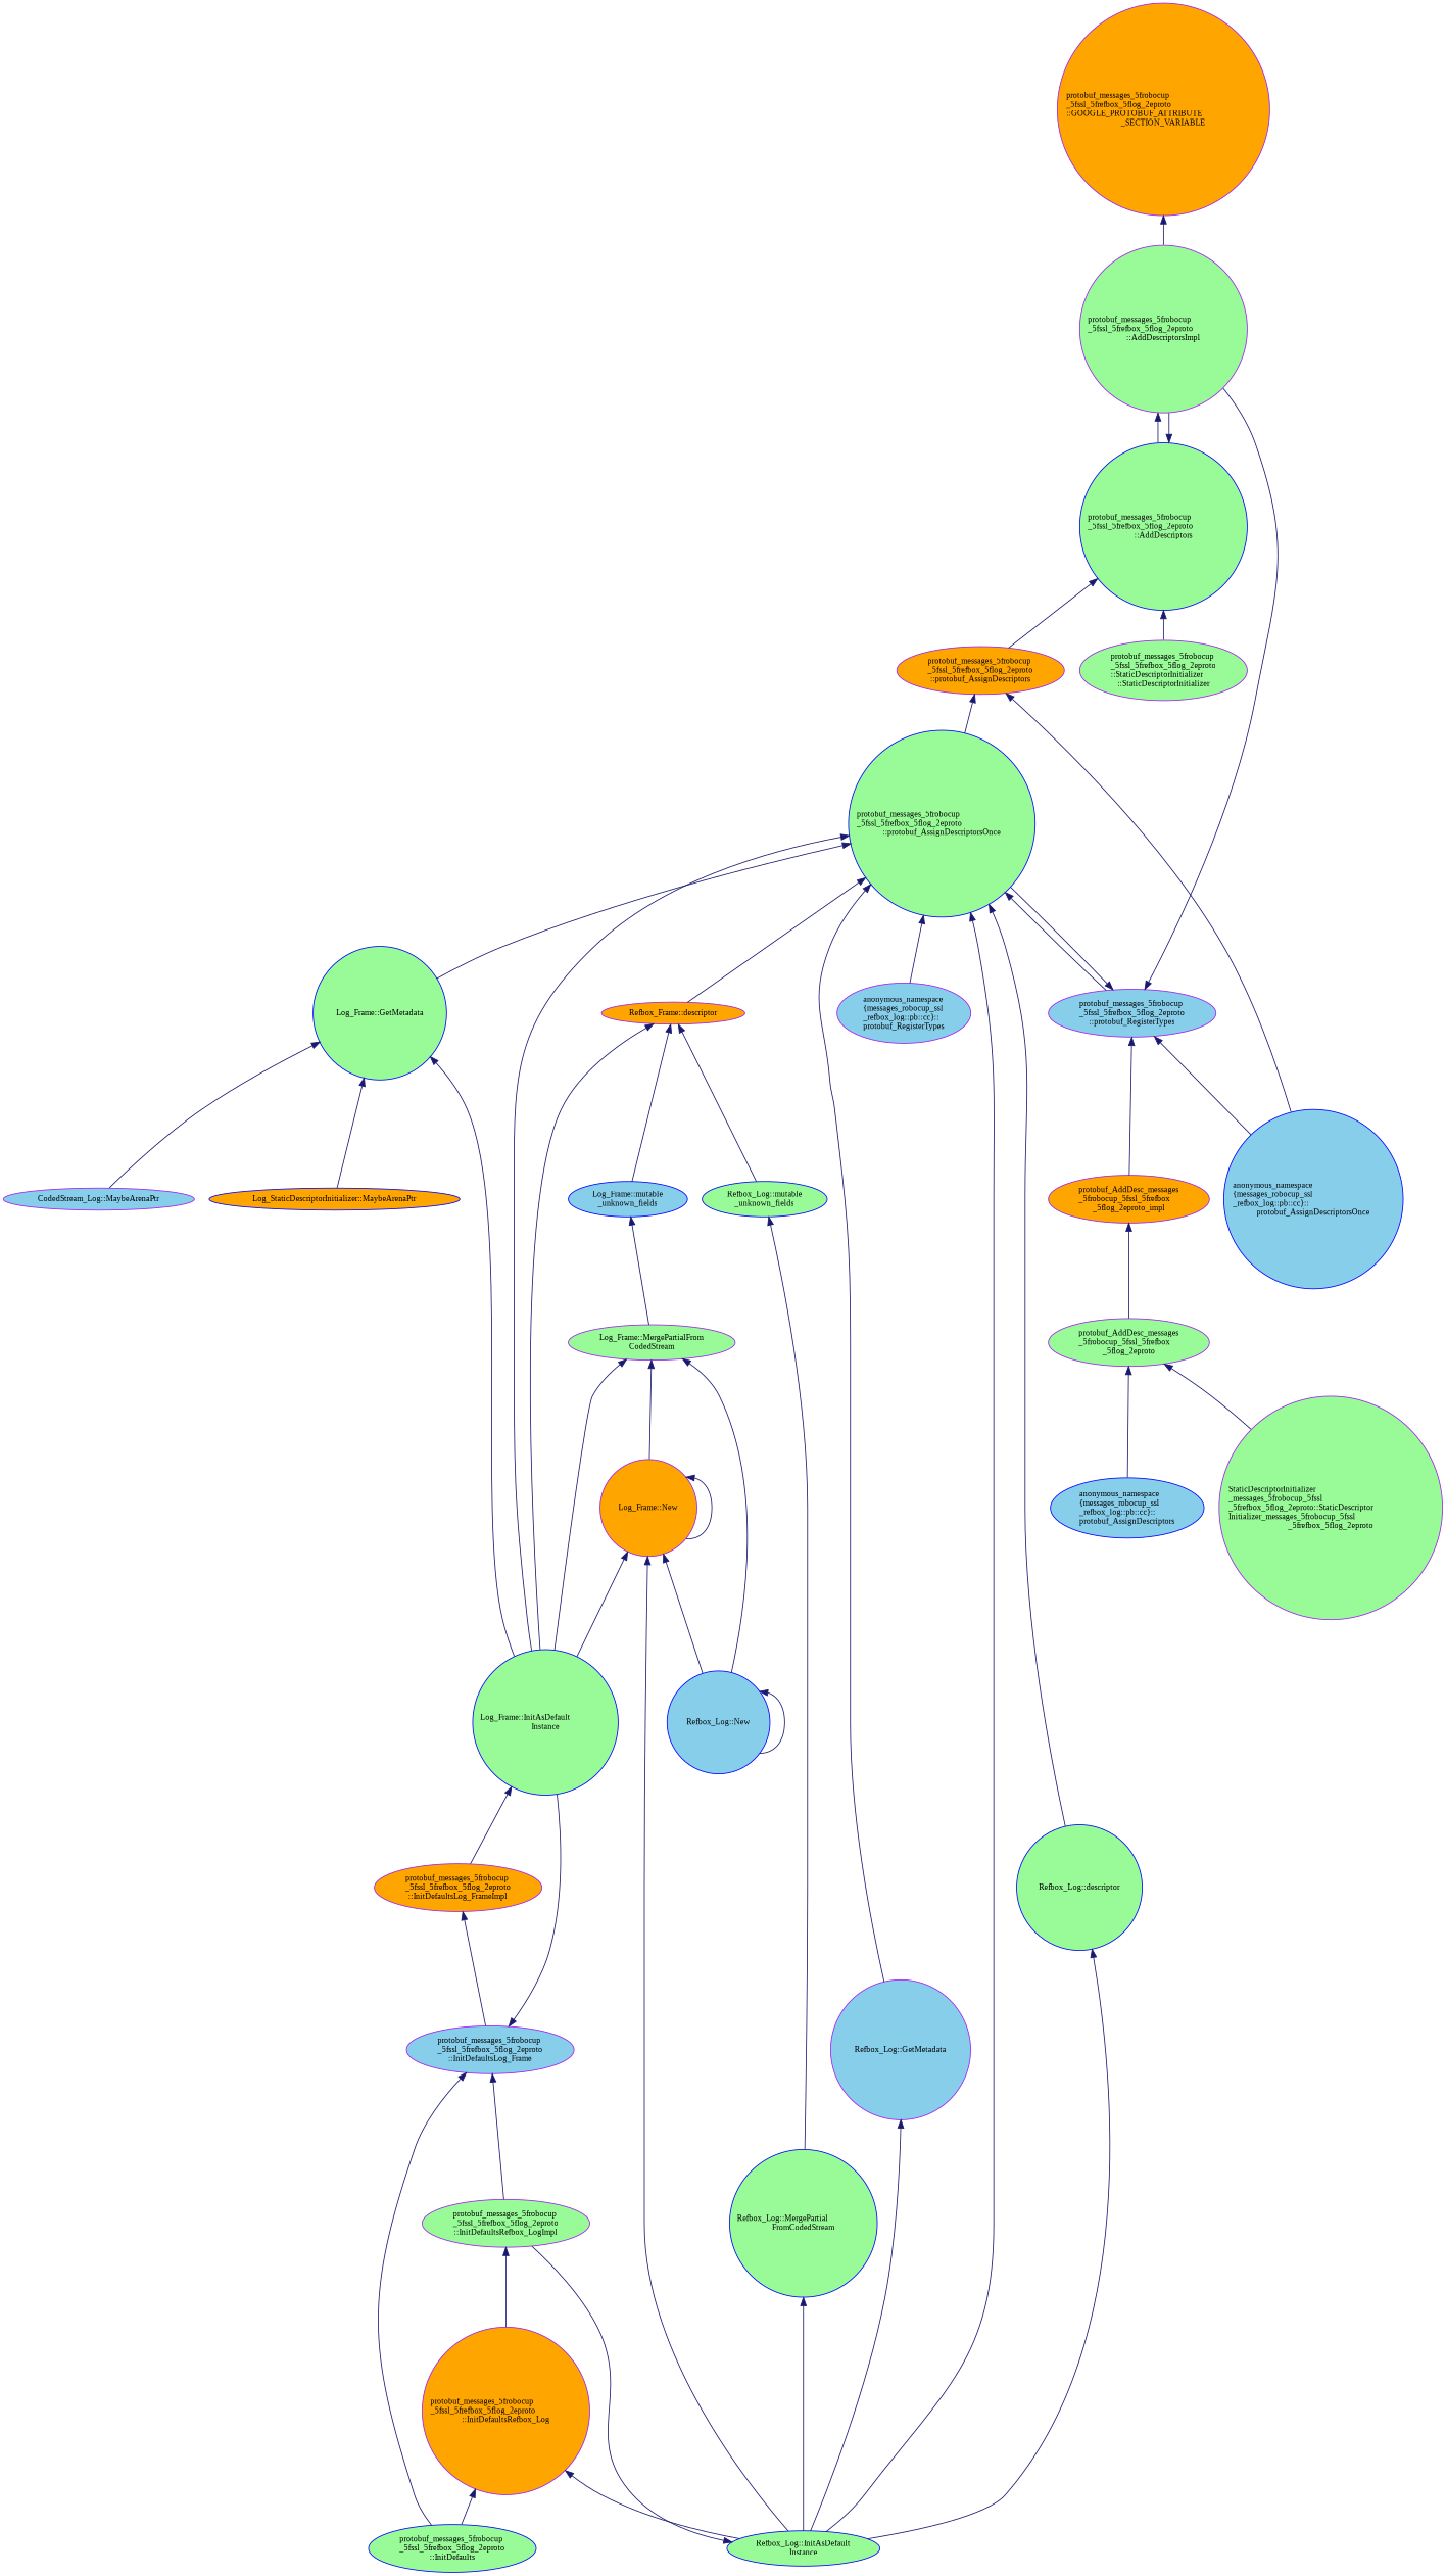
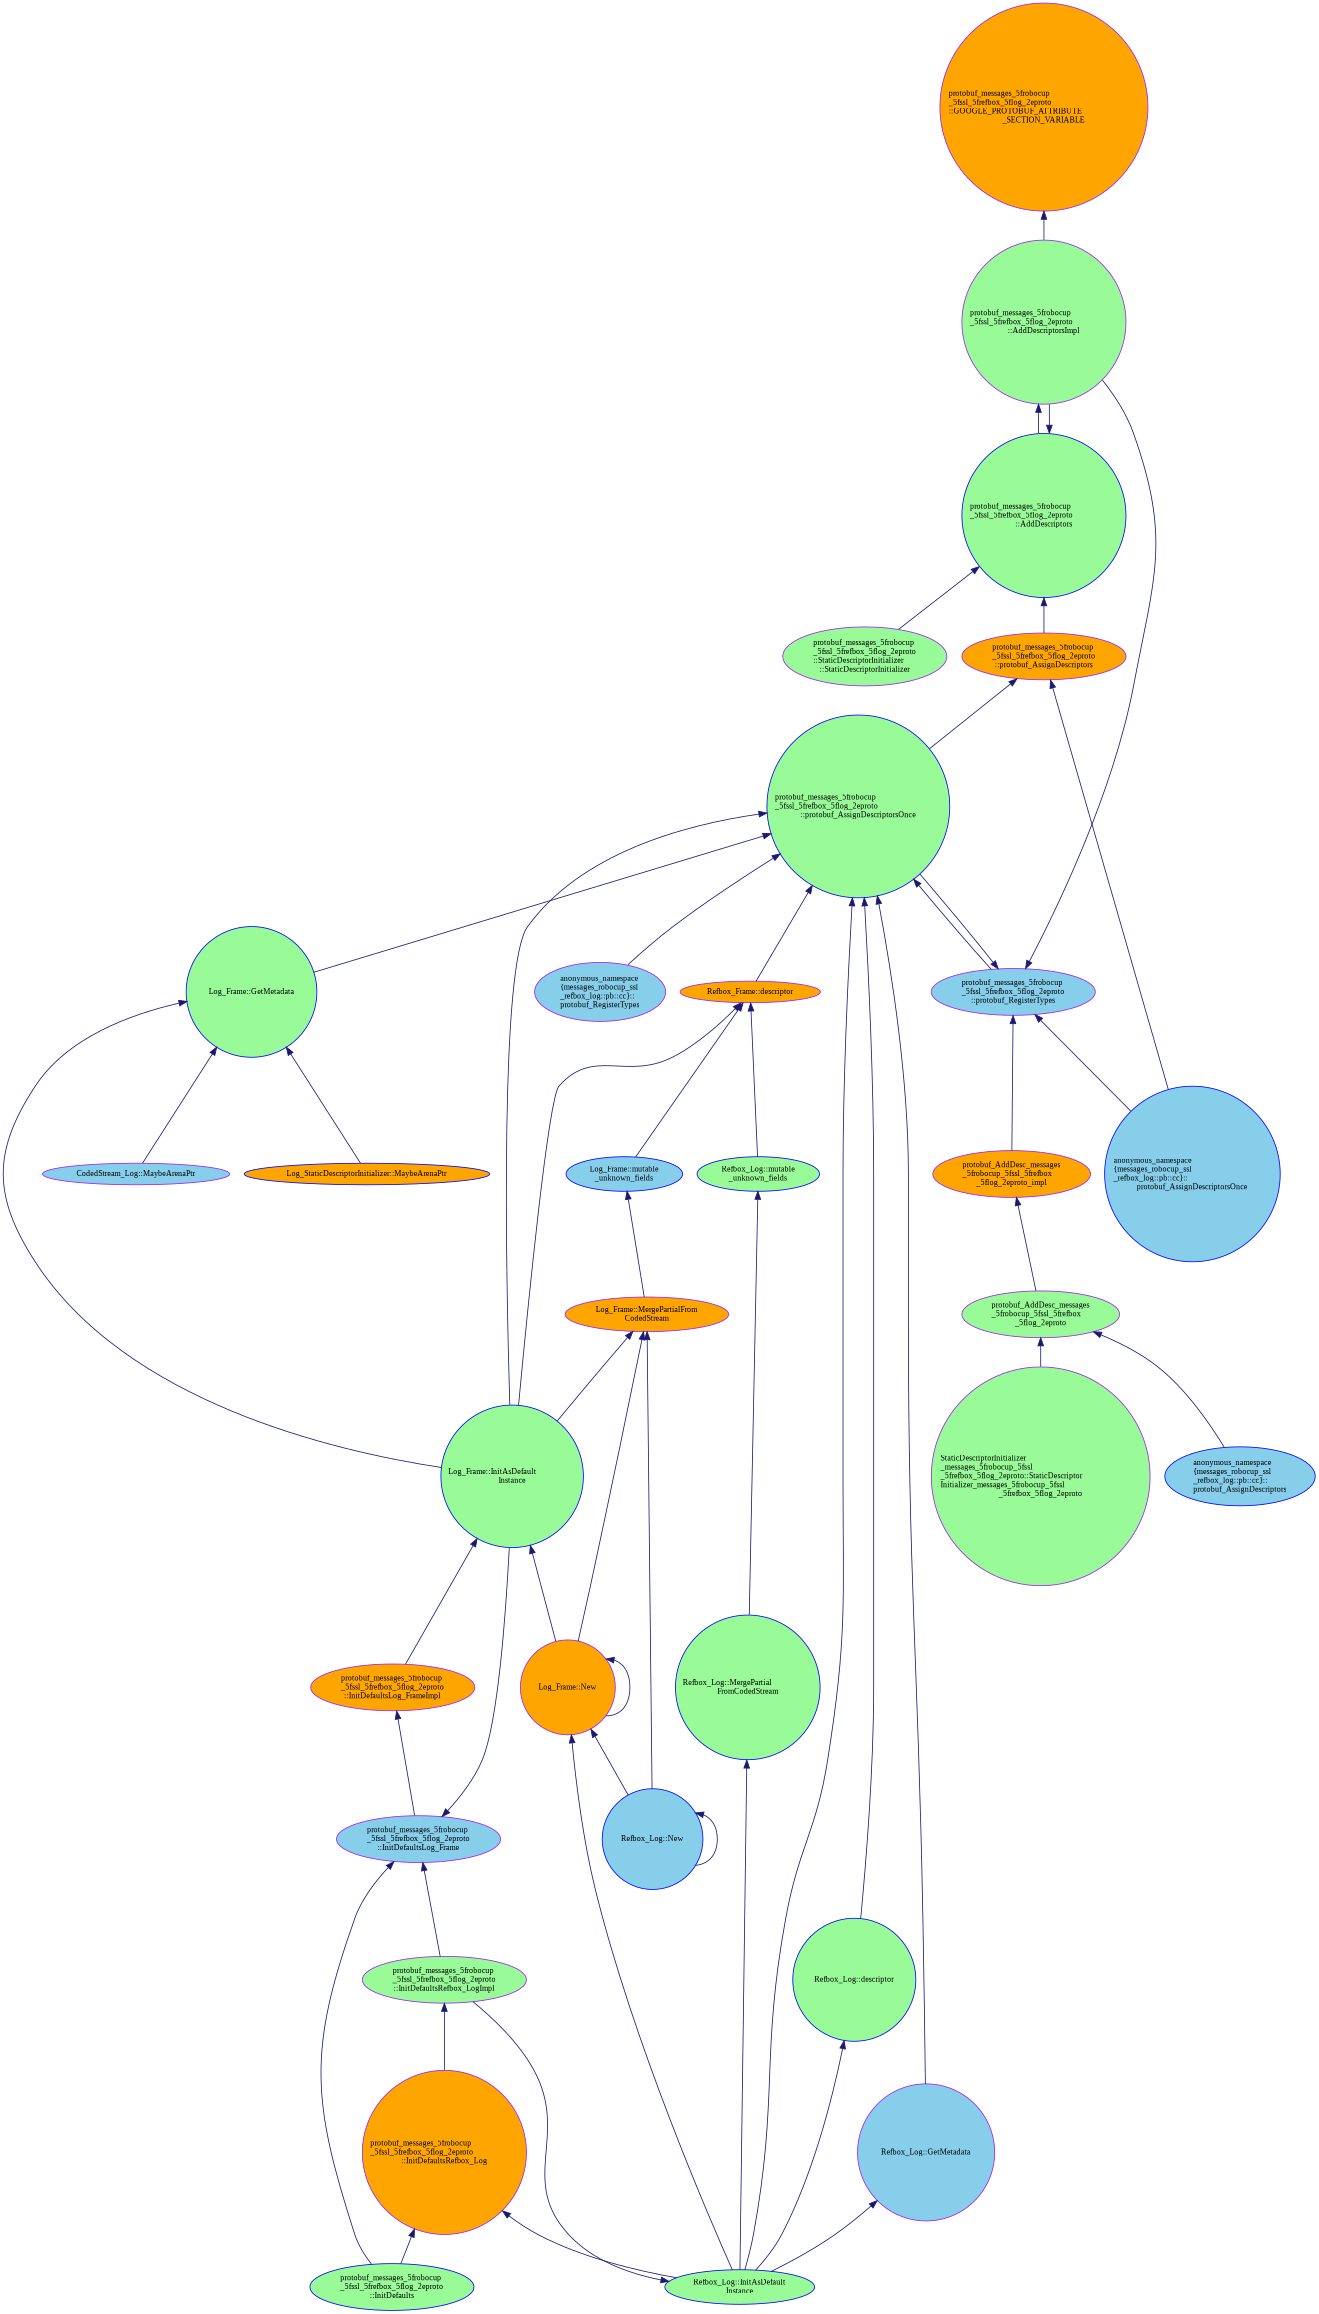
  digraph {
    fontname="Liberation Serif"
    rankdir=TB
    node [color=purple fillcolor=palegreen fontname="Liberation Serif" fontsize=10 shape=ellipse style=filled]
    edge [color=midnightblue dir=back fontname="Liberation Serif" fontsize=10 labelfontname=Helvetica labelfontsize=10 style=solid]
    n1 [fillcolor=orange fontcolor=black height=0.2 label="protobuf_messages_5frobocup\l_5fssl_5frefbox_5flog_2eproto\l::GOOGLE_PROTOBUF_ATTRIBUTE\l_SECTION_VARIABLE" shape=circle width=0.4]
    n2 [height=0.2 label="protobuf_messages_5frobocup\l_5fssl_5frefbox_5flog_2eproto\l::AddDescriptorsImpl" shape=circle width=0.4]
    n3 [color=blue height=0.2 label="protobuf_messages_5frobocup\l_5fssl_5frefbox_5flog_2eproto\l::AddDescriptors" shape=circle width=0.4]
    n4 [fillcolor=orange height=0.2 label="protobuf_messages_5frobocup\l_5fssl_5frefbox_5flog_2eproto\l::protobuf_AssignDescriptors" width=0.4]
    n5 [height=0.2 label="protobuf_messages_5frobocup\l_5fssl_5frefbox_5flog_2eproto\l::StaticDescriptorInitializer\l::StaticDescriptorInitializer" width=0.4]
    n6 [color=blue fillcolor=skyblue height=0.2 label="anonymous_namespace\l\{messages_robocup_ssl\l_refbox_log::pb::cc\}::\lprotobuf_AssignDescriptorsOnce" shape=circle width=0.4]
    n7 [color=blue height=0.2 label="protobuf_messages_5frobocup\l_5fssl_5frefbox_5flog_2eproto\l::protobuf_AssignDescriptorsOnce" shape=circle width=0.4]
    n8 [fillcolor=skyblue height=0.2 label="anonymous_namespace\l\{messages_robocup_ssl\l_refbox_log::pb::cc\}::\lprotobuf_RegisterTypes" width=0.4]
    n9 [fillcolor=orange height=0.2 label="Refbox_Frame::descriptor" width=0.4]
    n10 [color=blue height=0.2 label="Log_Frame::InitAsDefault\lInstance" shape=circle width=0.4]
    n11 [color=blue height=0.2 label="Refbox_Log::InitAsDefault\lInstance" width=0.4]
    n12 [color=blue height=0.2 label="Log_Frame::GetMetadata" shape=circle width=0.4]
    n13 [color=blue height=0.2 label="Refbox_Log::descriptor" shape=circle width=0.4]
    n14 [fillcolor=skyblue height=0.2 label="Refbox_Log::GetMetadata" shape=circle width=0.4]
    n15 [fillcolor=skyblue height=0.2 label="protobuf_messages_5frobocup\l_5fssl_5frefbox_5flog_2eproto\l::protobuf_RegisterTypes" width=0.4]
    n16 [color=blue fillcolor=skyblue height=0.2 label="Log_Frame::mutable\l_unknown_fields" width=0.4]
    n17 [color=blue height=0.2 label="Refbox_Log::mutable\l_unknown_fields" width=0.4]
    n18 [fillcolor=orange height=0.2 label="protobuf_messages_5frobocup\l_5fssl_5frefbox_5flog_2eproto\l::InitDefaultsLog_FrameImpl" width=0.4]
    n19 [height=0.2 label="protobuf_messages_5frobocup\l_5fssl_5frefbox_5flog_2eproto\l::InitDefaultsRefbox_LogImpl" width=0.4]
    n20 [color=blue fillcolor=orange height=0.2 label="Log_StaticDescriptorInitializer::MaybeArenaPtr" width=0.4]
    n21 [fillcolor=skyblue height=0.2 label="CodedStream_Log::MaybeArenaPtr" width=0.4]
    n22 [fillcolor=orange height=0.2 label="protobuf_AddDesc_messages\l_5frobocup_5fssl_5frefbox\l_5flog_2eproto_impl" width=0.4]
-   n23 [height=0.2 label="Log_Frame::MergePartialFrom\lCodedStream" width=0.4]
+   n23 [fillcolor=orange height=0.2 label="Log_Frame::MergePartialFrom\lCodedStream" width=0.4]
    n24 [color=blue height=0.2 label="Refbox_Log::MergePartial\lFromCodedStream" shape=circle width=0.4]
    n25 [fillcolor=skyblue height=0.2 label="protobuf_messages_5frobocup\l_5fssl_5frefbox_5flog_2eproto\l::InitDefaultsLog_Frame" width=0.4]
    n26 [color=blue height=0.2 label="protobuf_messages_5frobocup\l_5fssl_5frefbox_5flog_2eproto\l::InitDefaults" width=0.4]
    n27 [fillcolor=orange height=0.2 label="protobuf_messages_5frobocup\l_5fssl_5frefbox_5flog_2eproto\l::InitDefaultsRefbox_Log" shape=circle width=0.4]
    n28 [fillcolor=orange height=0.2 label="Log_Frame::New" shape=circle width=0.4]
    n29 [color=blue fillcolor=skyblue height=0.2 label="Refbox_Log::New" shape=circle width=0.4]
    n30 [height=0.2 label="protobuf_AddDesc_messages\l_5frobocup_5fssl_5frefbox\l_5flog_2eproto" width=0.4]
    n31 [color=blue fillcolor=skyblue height=0.2 label="anonymous_namespace\l\{messages_robocup_ssl\l_refbox_log::pb::cc\}::\lprotobuf_AssignDescriptors" width=0.4]
    n32 [height=0.2 label="StaticDescriptorInitializer\l_messages_5frobocup_5fssl\l_5frefbox_5flog_2eproto::StaticDescriptor\lInitializer_messages_5frobocup_5fssl\l_5frefbox_5flog_2eproto" shape=circle width=0.4]
    n1 -> n2
    n2 -> n3
    n3 -> n2
    n3 -> n4
    n3 -> n5
    n4 -> n6
    n4 -> n7
    n7 -> n8
    n7 -> n9
    n7 -> n10
    n7 -> n11
    n7 -> n12
    n7 -> n13
    n7 -> n14
    n7 -> n15
    n9 -> n10
    n9 -> n16
    n9 -> n17
    n10 -> n18
    n11 -> n19
    n12 -> n10
    n12 -> n20
    n12 -> n21
    n13 -> n11
    n14 -> n11
    n15 -> n2
    n15 -> n6
    n15 -> n7
    n15 -> n22
    n16 -> n23
    n17 -> n24
    n18 -> n25
    n19 -> n27
    n22 -> n30
    n23 -> n10
    n23 -> n28
    n23 -> n29
    n24 -> n11
    n25 -> n10
    n25 -> n19
    n25 -> n26
    n27 -> n11
    n27 -> n26
-   n28 -> n10
+   n10 -> n28
    n28 -> n11
    n28 -> n28
    n28 -> n29
    n29 -> n29
    n30 -> n31
    n30 -> n32
  }
